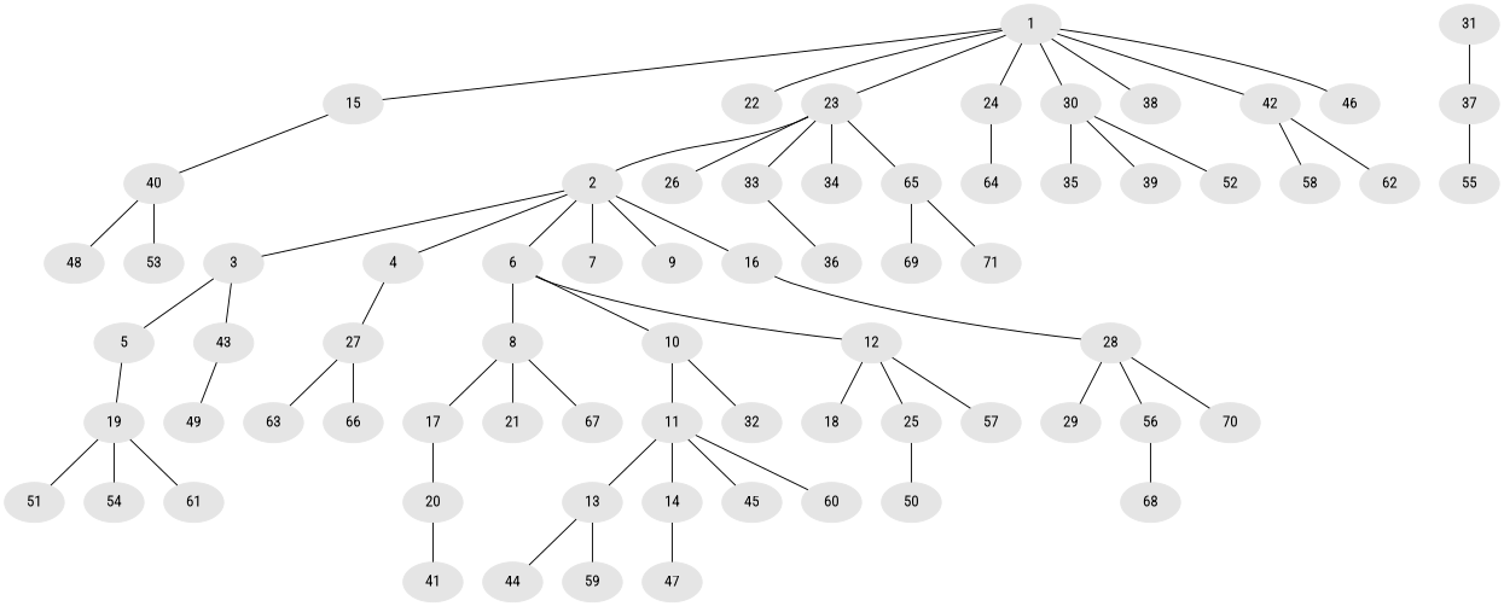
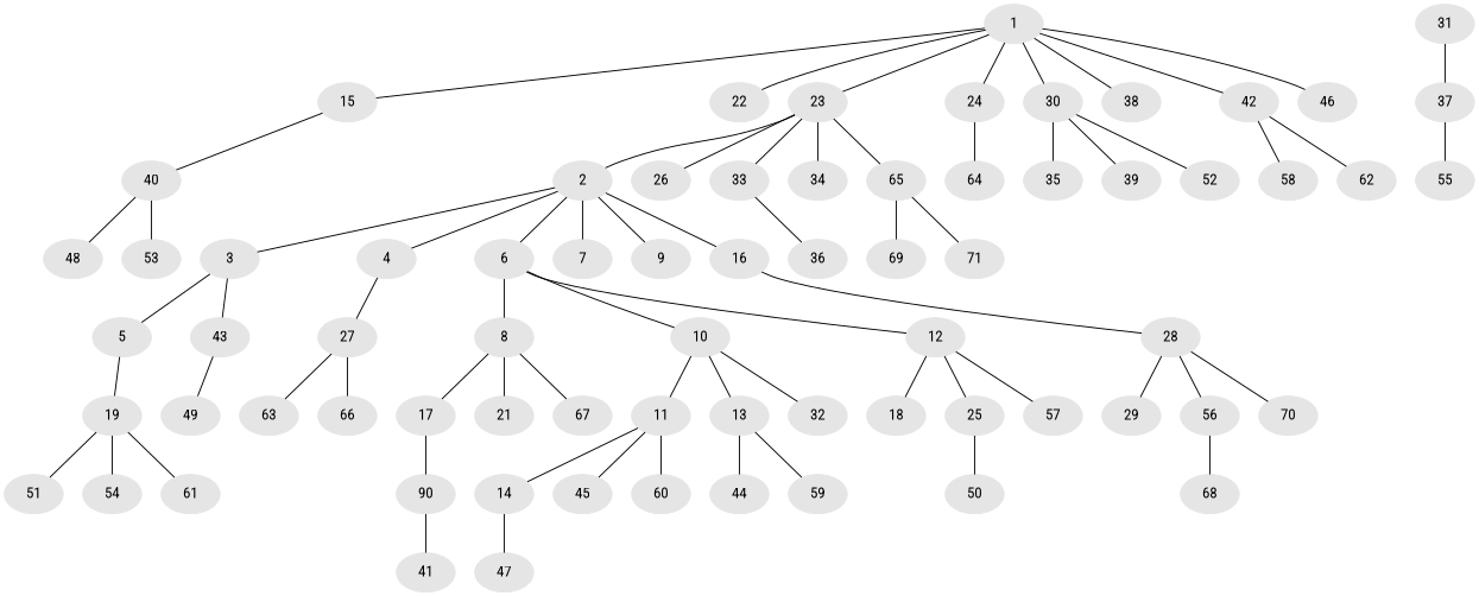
  graph {
    fontname="Roboto Condensed"
    node [color=gray90 fontname="Roboto Condensed" style=filled]
    edge [fontname="Roboto Condensed"]
    1
    15
    22
    23
    24
    30
    38
    42
    46
    2
    3
    4
    6
    7
    9
    16
    40
    26
    33
    34
    65
    64
    35
    39
    52
    58
    62
    5
    43
    27
    8
    10
    12
    28
    19
    31
    37
    49
    63
    66
    51
    54
    61
    17
    21
    67
    11
    13
    32
    18
    25
    57
-   20
+   20 [label=90]
    14
    45
    60
    44
    59
    47
    50
    48
    53
    29
    56
    70
    41
    36
    69
    71
    68
    55
    1 -- 15
    1 -- 22
    1 -- 23
    1 -- 24
    1 -- 30
    1 -- 38
    1 -- 42
    1 -- 46
    15 -- 40
    23 -- 2
    23 -- 26
    23 -- 33
    23 -- 34
    23 -- 65
    24 -- 64
    30 -- 35
    30 -- 39
    30 -- 52
    42 -- 58
    42 -- 62
    2 -- 3
    2 -- 4
    2 -- 6
    2 -- 7
    2 -- 9
    2 -- 16
    3 -- 5
    3 -- 43
    4 -- 27
    6 -- 8
    6 -- 10
    6 -- 12
    16 -- 28
    40 -- 48
    40 -- 53
    33 -- 36
    65 -- 69
    65 -- 71
    5 -- 19
    43 -- 49
    27 -- 63
    27 -- 66
    8 -- 17
    8 -- 21
    8 -- 67
    10 -- 11
-   11 -- 13
+   10 -- 13
    10 -- 32
    12 -- 18
    12 -- 25
    12 -- 57
    28 -- 29
    28 -- 56
    28 -- 70
    19 -- 51
    19 -- 54
    19 -- 61
    31 -- 37
    37 -- 55
    17 -- 20
    11 -- 14
    11 -- 45
    11 -- 60
    13 -- 44
    13 -- 59
    25 -- 50
    20 -- 41
    14 -- 47
    56 -- 68
  }
